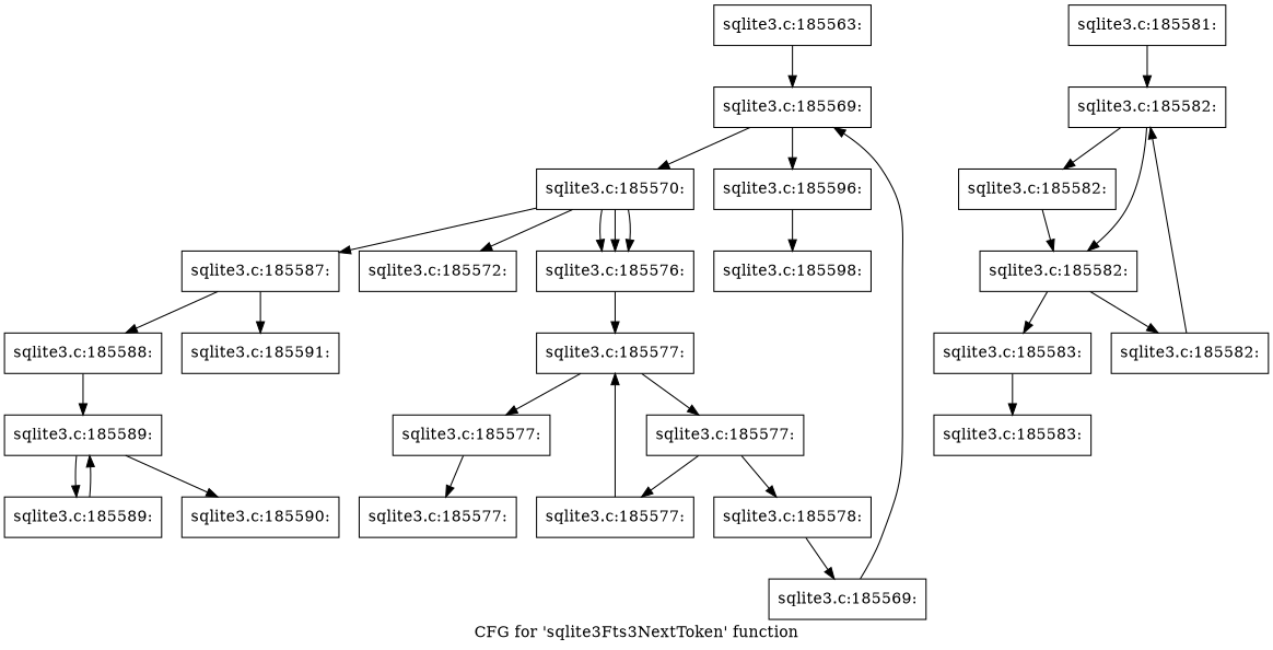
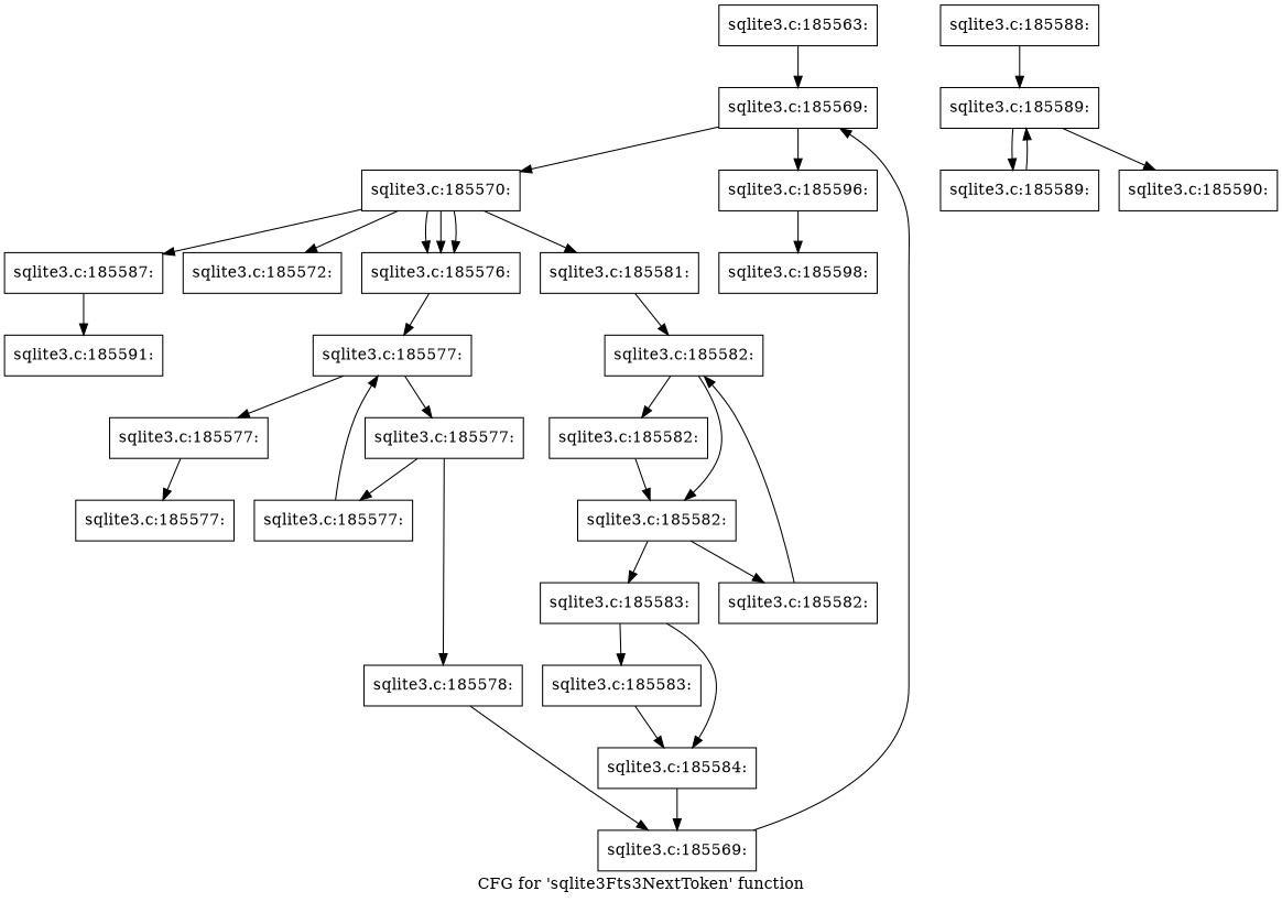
  digraph {
    label="CFG for 'sqlite3Fts3NextToken' function"
    node [shape=record]
    n1 [label="{sqlite3.c:185563:}"]
    n2 [label="{sqlite3.c:185569:}"]
    n3 [label="{sqlite3.c:185570:}"]
    n4 [label="{sqlite3.c:185596:}"]
    n5 [label="{sqlite3.c:185587:}"]
    n6 [label="{sqlite3.c:185572:}"]
    n7 [label="{sqlite3.c:185576:}"]
    n8 [label="{sqlite3.c:185581:}"]
    n9 [label="{sqlite3.c:185598:}"]
    n10 [label="{sqlite3.c:185588:}"]
    n11 [label="{sqlite3.c:185591:}"]
    n12 [label="{sqlite3.c:185577:}"]
    n13 [label="{sqlite3.c:185582:}"]
    n14 [label="{sqlite3.c:185589:}"]
    n15 [label="{sqlite3.c:185577:}"]
    n16 [label="{sqlite3.c:185577:}"]
    n17 [label="{sqlite3.c:185582:}"]
    n18 [label="{sqlite3.c:185582:}"]
    n19 [label="{sqlite3.c:185577:}"]
    n20 [label="{sqlite3.c:185577:}"]
    n21 [label="{sqlite3.c:185578:}"]
    n22 [label="{sqlite3.c:185569:}"]
    n23 [label="{sqlite3.c:185582:}"]
    n24 [label="{sqlite3.c:185583:}"]
    n25 [label="{sqlite3.c:185583:}"]
+   n26 [label="{sqlite3.c:185584:}"]
    n27 [label="{sqlite3.c:185589:}"]
    n28 [label="{sqlite3.c:185590:}"]
    n1 -> n2
    n2 -> n3
    n2 -> n4
    n3 -> n5
    n3 -> n6
    n3 -> n7
    n3 -> n7
    n3 -> n7
+   n3 -> n8
    n4 -> n9
-   n5 -> n10
    n5 -> n11
    n7 -> n12
    n8 -> n13
    n10 -> n14
    n12 -> n15
    n12 -> n16
    n13 -> n17
    n13 -> n18
    n14 -> n27
    n14 -> n28
    n15 -> n19
    n16 -> n20
    n16 -> n21
    n17 -> n18
    n18 -> n23
    n18 -> n24
    n20 -> n12
    n21 -> n22
    n22 -> n2
    n23 -> n13
    n24 -> n25
+   n24 -> n26
+   n25 -> n26
+   n26 -> n22
    n27 -> n14
  }
